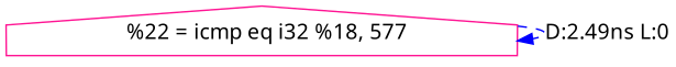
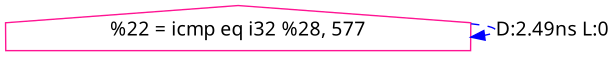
  digraph {
    fontname="Noto Sans"
-   n1 [label="  %22 = icmp eq i32 %18, 577" color=deeppink shape=house fontname="Noto Sans"]
+   n1 [label="%22 = icmp eq i32 %28, 577" color=deeppink shape=house fontname="Noto Sans"]
    n1 -> n1 [color=blue label="D:2.49ns L:0" style=dashed fontname="Noto Sans"]
  }
